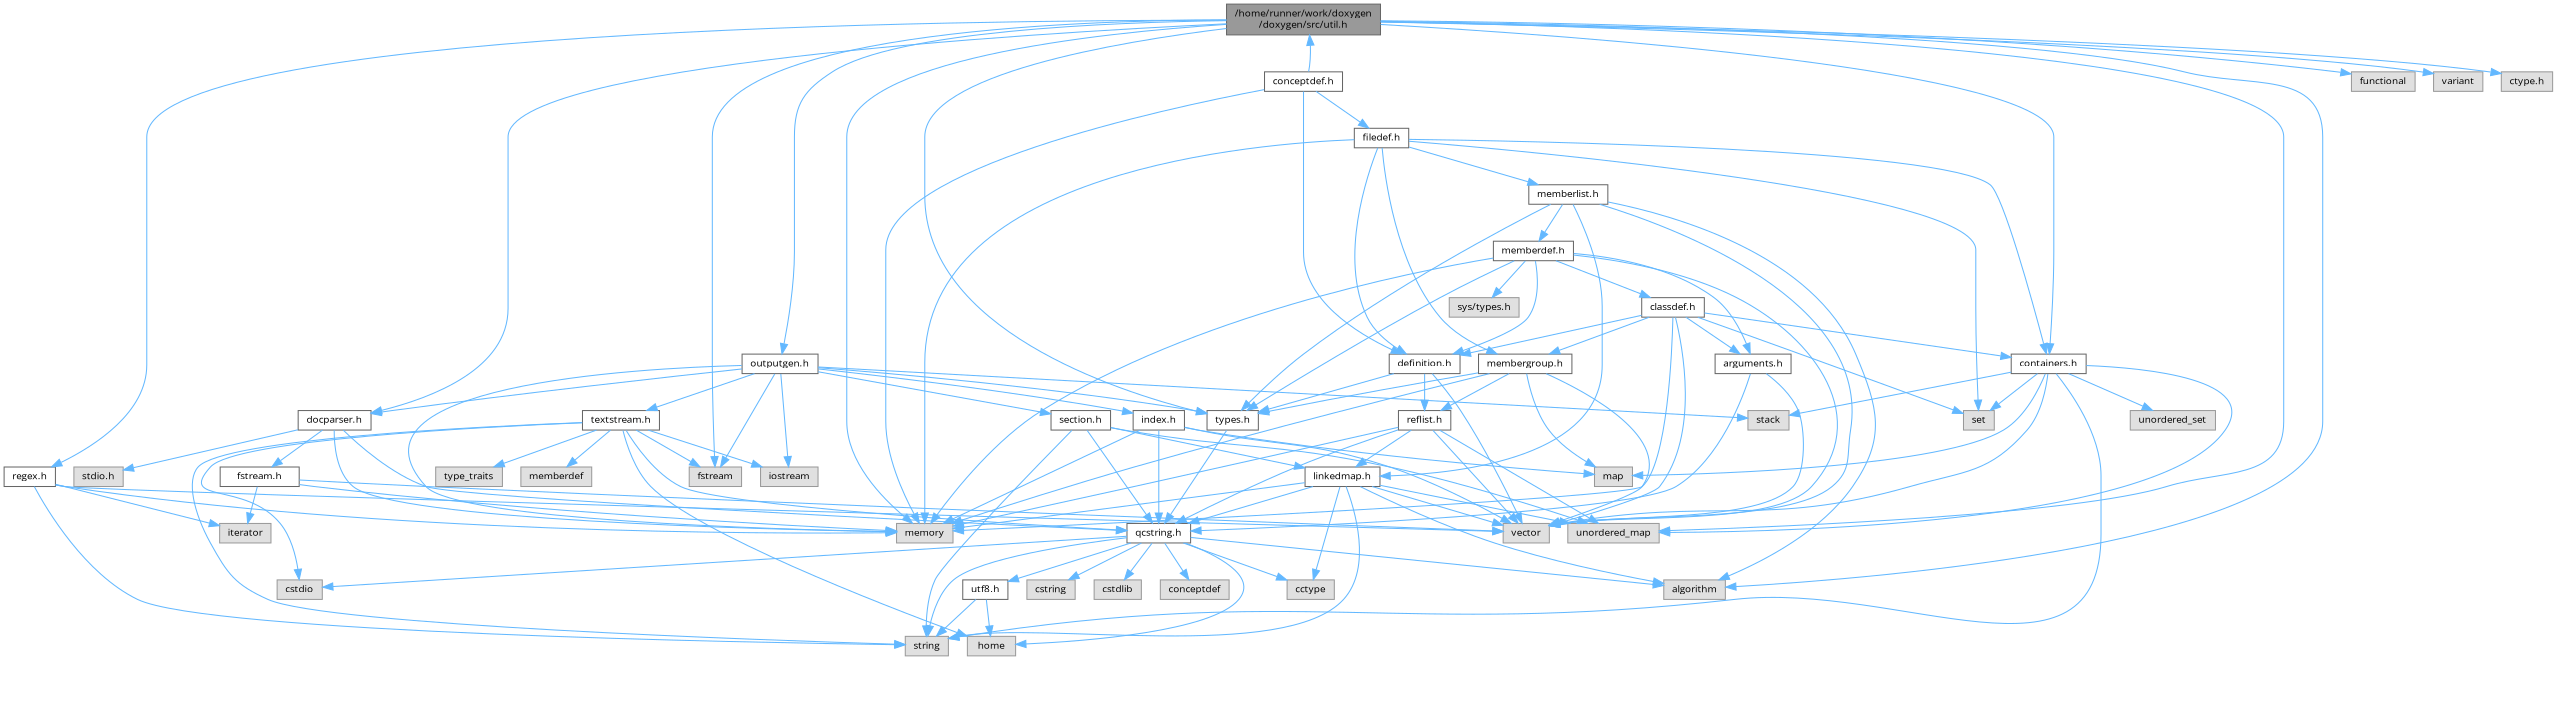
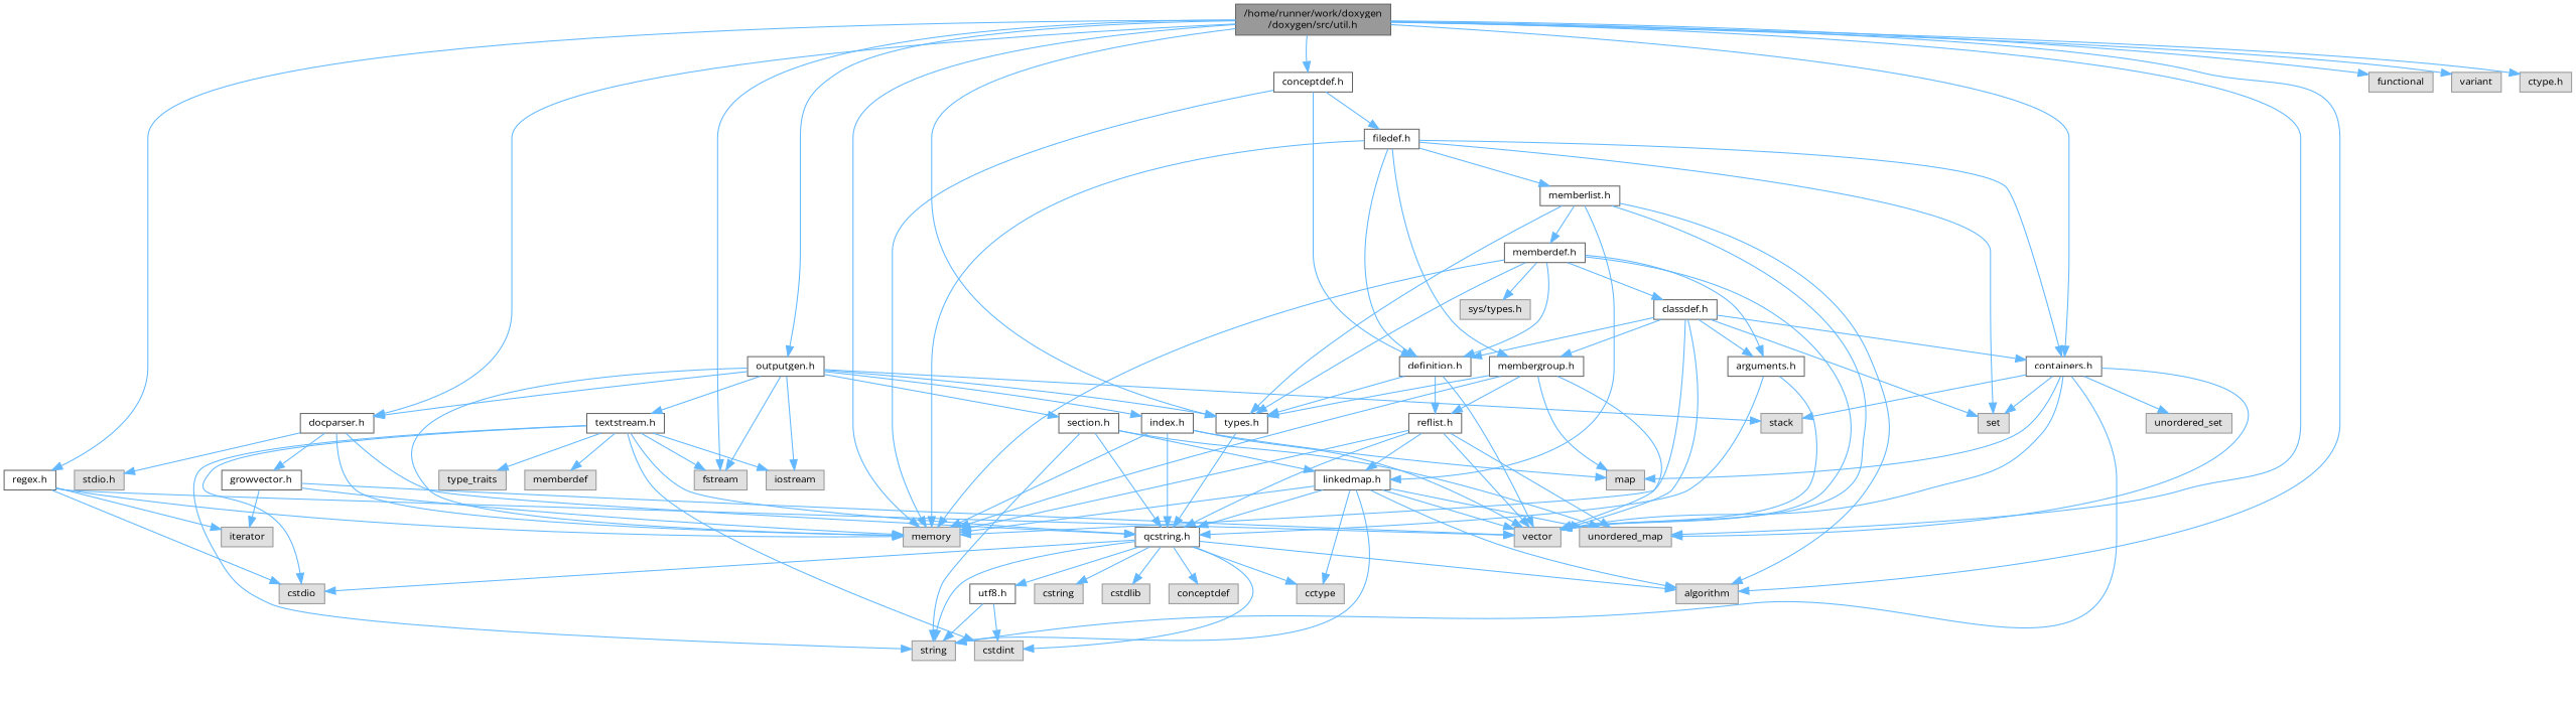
  digraph {
    fontname="Open Sans"
    node [color=grey60 fillcolor="#E0E0E0" fontname="Open Sans" fontsize=10 shape=box style=filled]
    edge [color=steelblue1 fontname="Open Sans" fontsize=10 labelfontname=Helvetica labelfontsize=10 style=solid]
    n1 [color=gray40 fillcolor=grey60 fontcolor=black height=0.2 label="/home/runner/work/doxygen\l/doxygen/src/util.h" width=0.4]
    n2 [height=0.2 label=memory width=0.4]
    n3 [height=0.2 label=unordered_map width=0.4]
    n4 [height=0.2 label=algorithm width=0.4]
    n5 [height=0.2 label=functional width=0.4]
    n6 [height=0.2 label=fstream width=0.4]
    n7 [height=0.2 label=variant width=0.4]
    n8 [height=0.2 label="ctype.h" width=0.4]
    n9 [color=grey40 fillcolor=white height=0.2 label="types.h" width=0.4]
    n10 [color=grey40 fillcolor=white height=0.2 label="docparser.h" width=0.4]
    n11 [color=grey40 fillcolor=white height=0.2 label="containers.h" width=0.4]
    n12 [color=grey40 fillcolor=white height=0.2 label="outputgen.h" width=0.4]
    n13 [color=grey40 fillcolor=white height=0.2 label="regex.h" width=0.4]
    n14 [color=grey40 fillcolor=white height=0.2 label="conceptdef.h" width=0.4]
    n15 [color=grey40 fillcolor=white height=0.2 label="qcstring.h" width=0.4]
    n16 [height=0.2 label="stdio.h" width=0.4]
-   n17 [color=grey40 fillcolor=white height=0.2 label="fstream.h" width=0.4]
+   n17 [color=grey40 fillcolor=white height=0.2 label="growvector.h" width=0.4]
    n18 [height=0.2 label=string width=0.4]
    n19 [height=0.2 label=vector width=0.4]
    n20 [height=0.2 label=set width=0.4]
    n21 [height=0.2 label=map width=0.4]
    n22 [height=0.2 label=unordered_set width=0.4]
    n23 [height=0.2 label=stack width=0.4]
    n24 [height=0.2 label=iostream width=0.4]
    n25 [color=grey40 fillcolor=white height=0.2 label="index.h" width=0.4]
    n26 [color=grey40 fillcolor=white height=0.2 label="section.h" width=0.4]
    n27 [color=grey40 fillcolor=white height=0.2 label="textstream.h" width=0.4]
    n28 [height=0.2 label=iterator width=0.4]
    n29 [color=grey40 fillcolor=white height=0.2 label="definition.h" width=0.4]
    n30 [color=grey40 fillcolor=white height=0.2 label="filedef.h" width=0.4]
    n31 [height=0.2 label=cctype width=0.4]
    n32 [height=0.2 label=cstring width=0.4]
    n33 [height=0.2 label=cstdio width=0.4]
    n34 [height=0.2 label=cstdlib width=0.4]
-   n35 [height=0.2 label=home width=0.4]
+   n35 [height=0.2 label=cstdint width=0.4]
    n36 [height=0.2 label=conceptdef width=0.4]
    n37 [color=grey40 fillcolor=white height=0.2 label="utf8.h" width=0.4]
    n38 [color=grey40 fillcolor=white height=0.2 label="linkedmap.h" width=0.4]
    n39 [height=0.2 label=memberdef width=0.4]
    n40 [height=0.2 label=type_traits width=0.4]
    n41 [color=grey40 fillcolor=white height=0.2 label="reflist.h" width=0.4]
    n42 [color=grey40 fillcolor=white height=0.2 label="memberlist.h" width=0.4]
    n43 [color=grey40 fillcolor=white height=0.2 label="membergroup.h" width=0.4]
    n44 [color=grey40 fillcolor=white height=0.2 label="memberdef.h" width=0.4]
    n45 [height=0.2 label="sys/types.h" width=0.4]
    n46 [color=grey40 fillcolor=white height=0.2 label="arguments.h" width=0.4]
    n47 [color=grey40 fillcolor=white height=0.2 label="classdef.h" width=0.4]
    n1 -> n2
    n1 -> n3
    n1 -> n4
    n1 -> n5
    n1 -> n6
    n1 -> n7
    n1 -> n8
    n1 -> n9
    n1 -> n10
    n1 -> n11
    n1 -> n12
    n1 -> n13
-   n14 -> n1
+   n1 -> n14
    n9 -> n15
    n10 -> n2
    n10 -> n15
    n10 -> n16
    n10 -> n17
    n11 -> n3
    n11 -> n18
    n11 -> n19
    n11 -> n20
    n11 -> n21
    n11 -> n22
    n11 -> n23
    n12 -> n2
    n12 -> n6
    n12 -> n9
    n12 -> n10
    n12 -> n23
    n12 -> n24
    n12 -> n25
    n12 -> n26
    n12 -> n27
    n13 -> n2
-   n13 -> n18
+   n13 -> n33
    n13 -> n19
    n13 -> n28
    n14 -> n2
    n14 -> n29
    n14 -> n30
    n15 -> n4
    n15 -> n18
    n15 -> n31
    n15 -> n32
    n15 -> n33
    n15 -> n34
    n15 -> n35
    n15 -> n36
    n15 -> n37
    n17 -> n2
    n17 -> n19
    n17 -> n28
    n25 -> n2
    n25 -> n15
    n25 -> n19
    n25 -> n21
    n26 -> n3
    n26 -> n15
    n26 -> n18
    n26 -> n38
    n27 -> n6
    n27 -> n15
    n27 -> n18
    n27 -> n24
    n27 -> n33
    n27 -> n35
    n27 -> n39
    n27 -> n40
    n29 -> n9
    n29 -> n19
    n29 -> n41
    n30 -> n2
    n30 -> n11
    n30 -> n20
    n30 -> n29
    n30 -> n42
    n30 -> n43
    n37 -> n18
    n37 -> n35
    n38 -> n2
    n38 -> n3
    n38 -> n4
    n38 -> n15
    n38 -> n18
    n38 -> n19
    n38 -> n31
    n41 -> n2
    n41 -> n3
    n41 -> n15
    n41 -> n19
    n41 -> n38
    n42 -> n4
    n42 -> n9
    n42 -> n19
    n42 -> n38
    n42 -> n44
    n43 -> n2
    n43 -> n9
    n43 -> n19
    n43 -> n21
    n43 -> n41
    n44 -> n2
    n44 -> n9
    n44 -> n19
    n44 -> n29
    n44 -> n45
    n44 -> n46
    n44 -> n47
    n46 -> n15
    n46 -> n19
    n47 -> n2
    n47 -> n11
    n47 -> n19
    n47 -> n20
    n47 -> n29
    n47 -> n43
    n47 -> n46
  }
